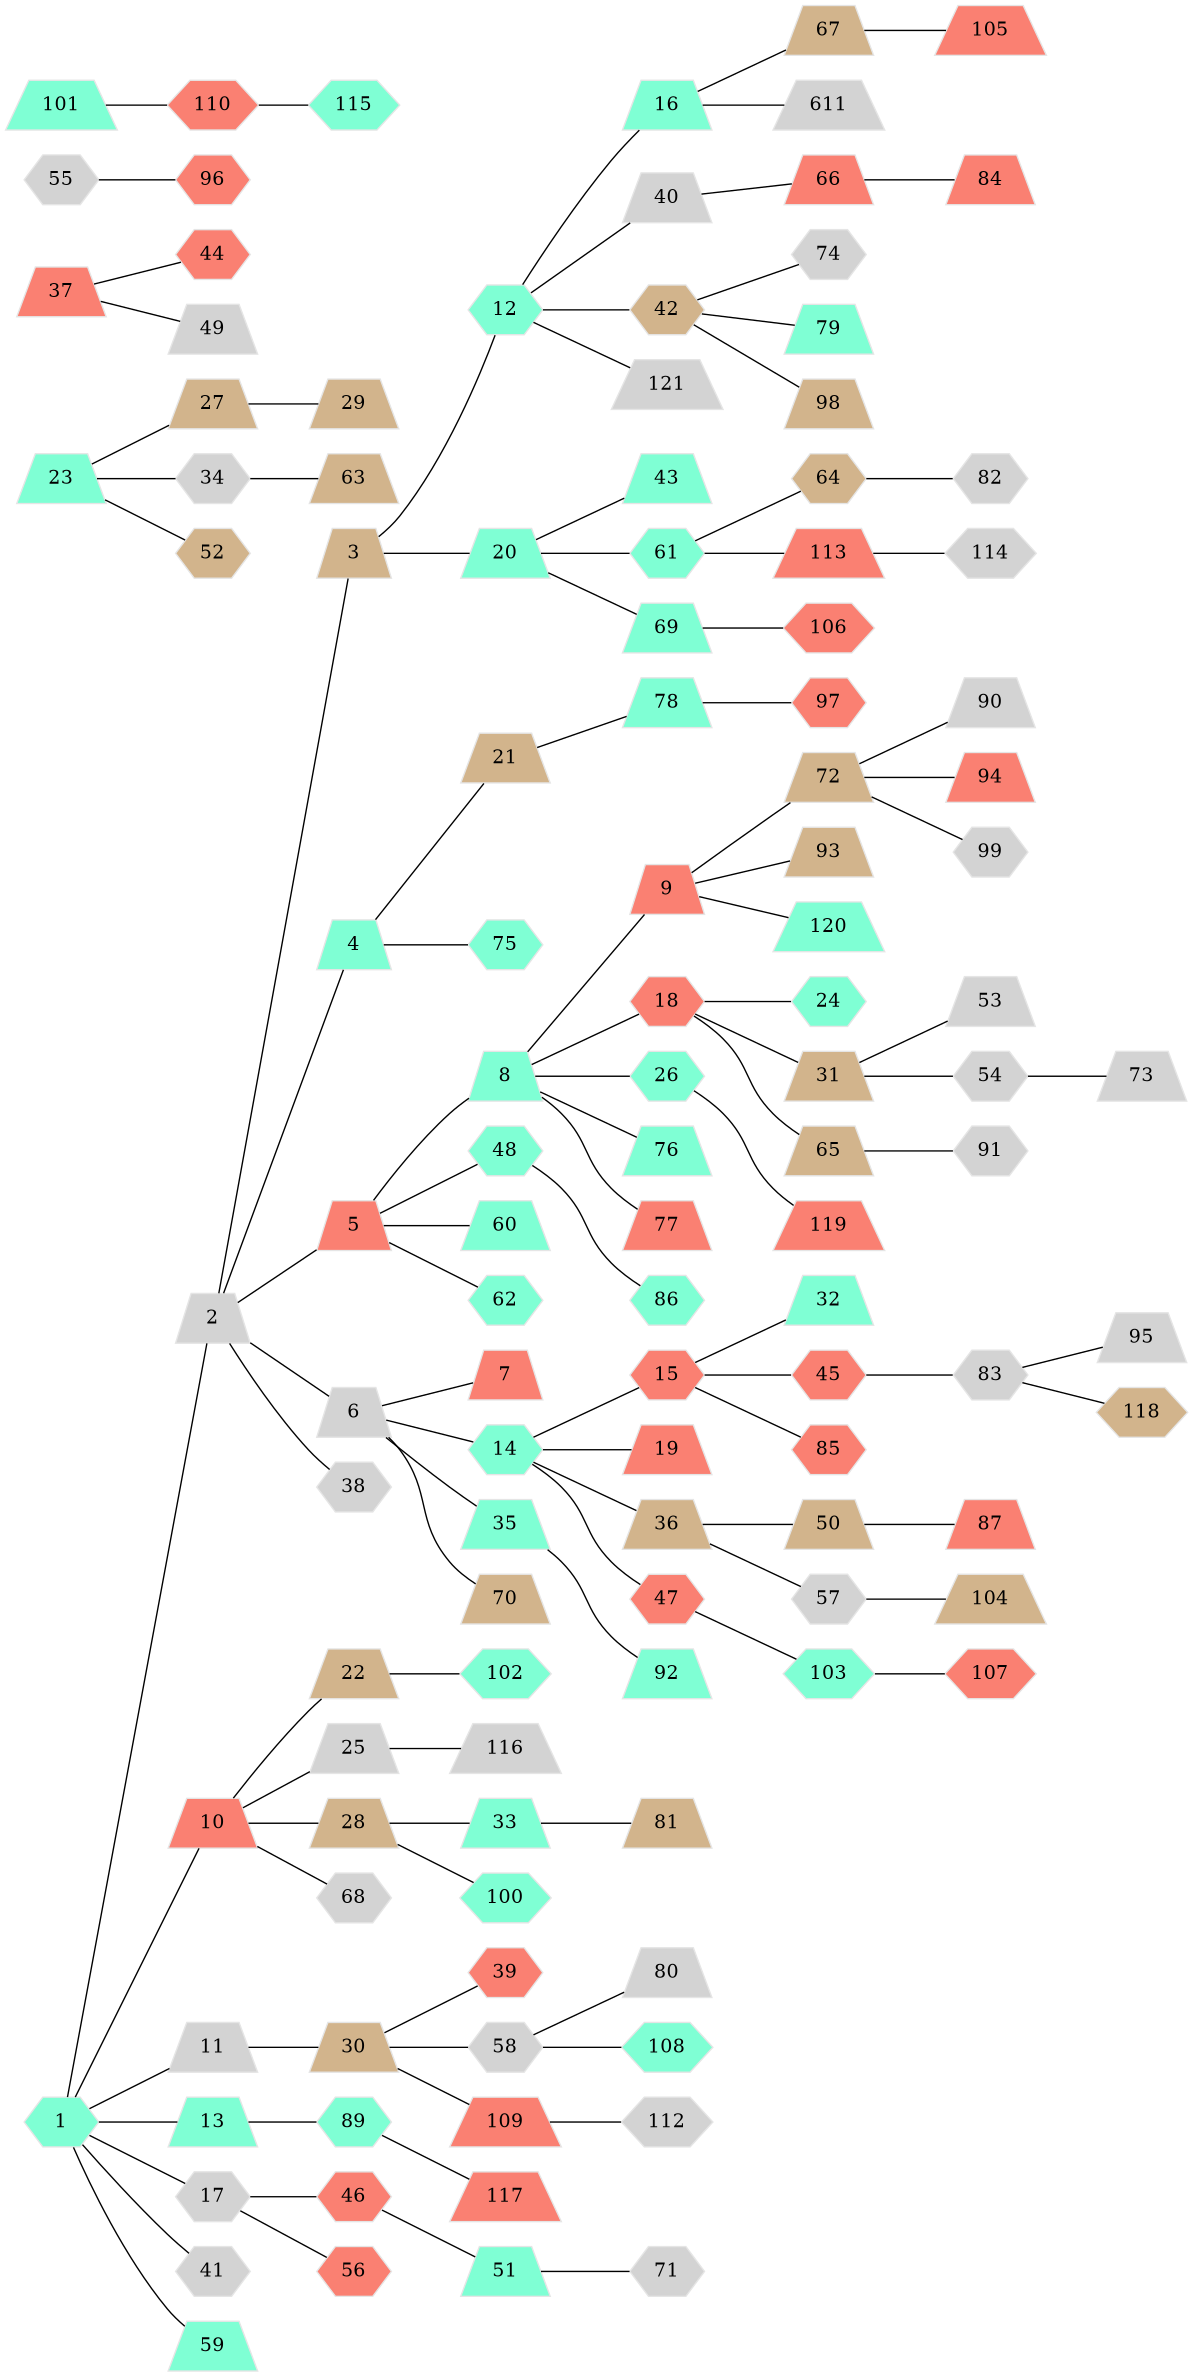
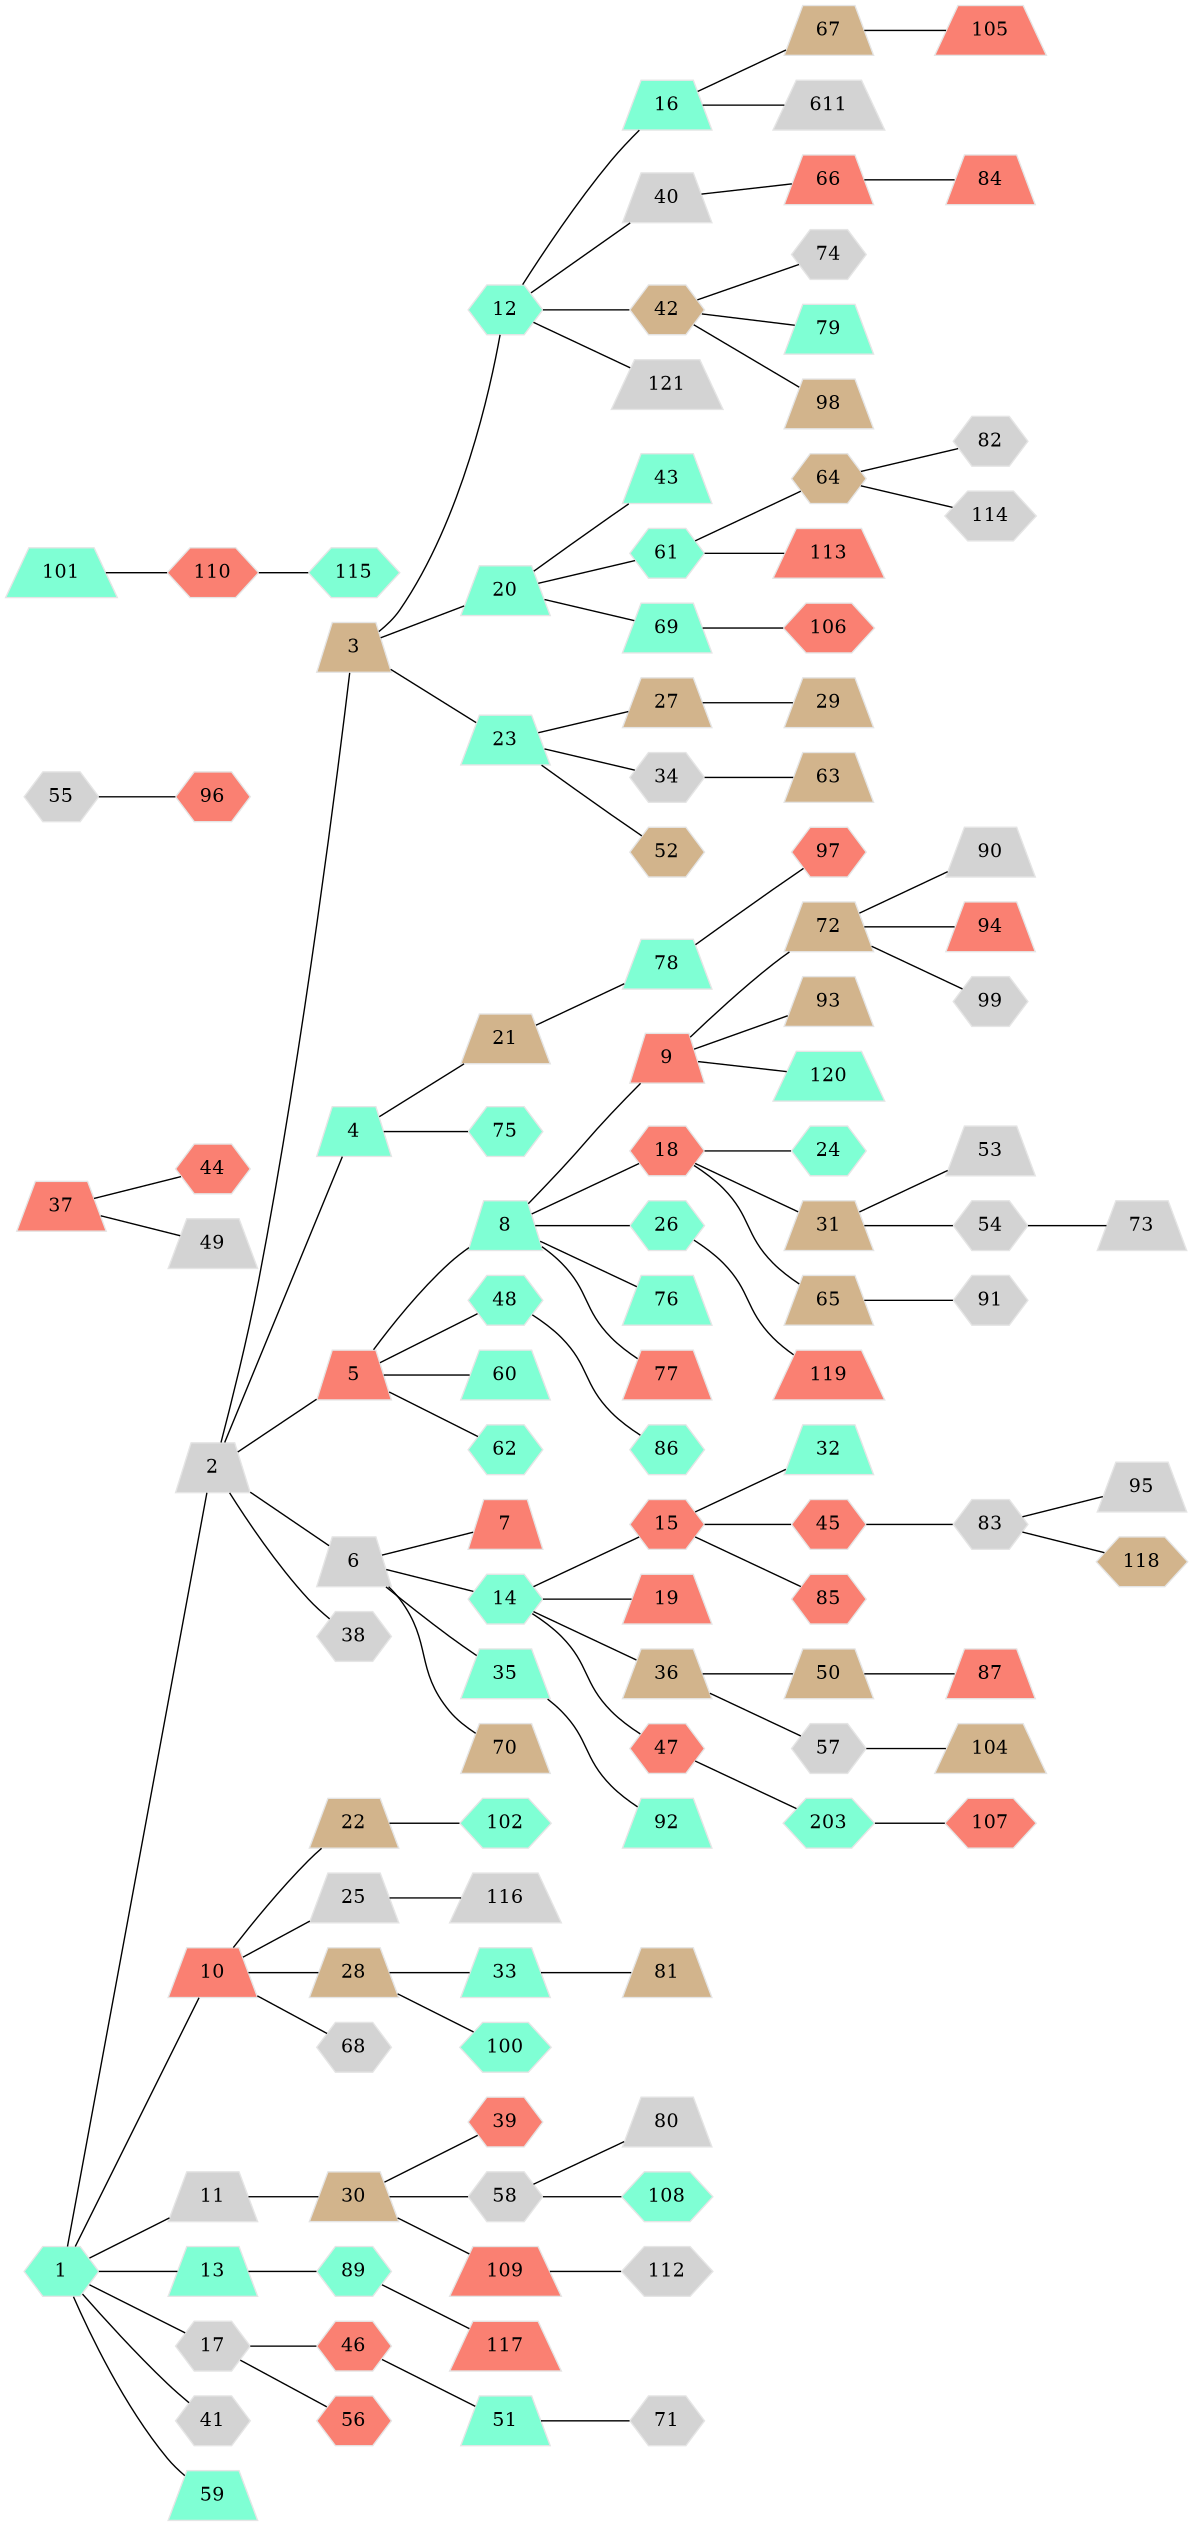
  graph {
    rankdir=LR
    node [color=gray90 fillcolor=aquamarine shape=trapezium style=filled]
    1 [shape=hexagon]
    2 [fillcolor=lightgrey]
    10 [fillcolor=salmon]
    11 [fillcolor=lightgrey]
    13
    17 [fillcolor=lightgrey shape=hexagon]
    41 [fillcolor=lightgrey shape=hexagon]
    59
    3 [fillcolor=tan]
    4
    5 [fillcolor=salmon]
    6 [fillcolor=lightgrey]
    38 [fillcolor=lightgrey shape=hexagon]
    22 [fillcolor=tan]
    25 [fillcolor=lightgrey]
    28 [fillcolor=tan]
    68 [fillcolor=lightgrey shape=hexagon]
    30 [fillcolor=tan]
    89 [shape=hexagon]
    46 [fillcolor=salmon shape=hexagon]
    56 [fillcolor=salmon shape=hexagon]
    12 [shape=hexagon]
    20
    23
    21 [fillcolor=tan]
    75 [shape=hexagon]
    8
    48 [shape=hexagon]
    60
    62 [shape=hexagon]
    7 [fillcolor=salmon]
    14 [shape=hexagon]
    35
    70 [fillcolor=tan]
    16
    40 [fillcolor=lightgrey]
    42 [fillcolor=tan shape=hexagon]
    121 [fillcolor=lightgrey]
    43
    61 [shape=hexagon]
    69
    27 [fillcolor=tan]
    34 [fillcolor=lightgrey shape=hexagon]
    52 [fillcolor=tan shape=hexagon]
    78
    9 [fillcolor=salmon]
    18 [fillcolor=salmon shape=hexagon]
    26 [shape=hexagon]
    76
    77 [fillcolor=salmon]
    86 [shape=hexagon]
    15 [fillcolor=salmon shape=hexagon]
    19 [fillcolor=salmon]
    36 [fillcolor=tan]
    47 [fillcolor=salmon shape=hexagon]
    92
    37 [fillcolor=salmon]
    44 [fillcolor=salmon shape=hexagon]
    49 [fillcolor=lightgrey]
    72 [fillcolor=tan]
    93 [fillcolor=tan]
    120
    24 [shape=hexagon]
    31 [fillcolor=tan]
    65 [fillcolor=tan]
    119 [fillcolor=salmon]
    90 [fillcolor=lightgrey]
    94 [fillcolor=salmon]
    99 [fillcolor=lightgrey shape=hexagon]
    102 [shape=hexagon]
    116 [fillcolor=lightgrey]
    33
    100 [shape=hexagon]
    39 [fillcolor=salmon shape=hexagon]
    58 [fillcolor=lightgrey shape=hexagon]
    109 [fillcolor=salmon]
    55 [fillcolor=lightgrey shape=hexagon]
    96 [fillcolor=salmon shape=hexagon]
    67 [fillcolor=tan]
    n80 [fillcolor=lightgrey label=611]
    66 [fillcolor=salmon]
    74 [fillcolor=lightgrey shape=hexagon]
    79
    98 [fillcolor=tan]
    117 [fillcolor=salmon]
    32
    45 [fillcolor=salmon shape=hexagon]
    85 [fillcolor=salmon shape=hexagon]
    50 [fillcolor=tan]
    57 [fillcolor=lightgrey shape=hexagon]
-   103 [shape=hexagon]
+   103 [shape=hexagon label=203]
    83 [fillcolor=lightgrey shape=hexagon]
    105 [fillcolor=salmon]
    51
    53 [fillcolor=lightgrey]
    54 [fillcolor=lightgrey shape=hexagon]
    91 [fillcolor=lightgrey shape=hexagon]
    64 [fillcolor=tan shape=hexagon]
    113 [fillcolor=salmon]
    106 [fillcolor=salmon shape=hexagon]
    97 [fillcolor=salmon shape=hexagon]
    29 [fillcolor=tan]
    63 [fillcolor=tan]
    81 [fillcolor=tan]
    80 [fillcolor=lightgrey]
    108 [shape=hexagon]
    112 [fillcolor=lightgrey shape=hexagon]
    73 [fillcolor=lightgrey]
    87 [fillcolor=salmon]
    104 [fillcolor=tan]
    84 [fillcolor=salmon]
    95 [fillcolor=lightgrey]
    118 [fillcolor=tan shape=hexagon]
    71 [fillcolor=lightgrey shape=hexagon]
    107 [fillcolor=salmon shape=hexagon]
    82 [fillcolor=lightgrey shape=hexagon]
    114 [fillcolor=lightgrey shape=hexagon]
    110 [fillcolor=salmon shape=hexagon]
    101
    115 [shape=hexagon]
    1 -- 2
    1 -- 10
    1 -- 11
    1 -- 13
    1 -- 17
    1 -- 41
    1 -- 59
    2 -- 3
    2 -- 4
    2 -- 5
    2 -- 6
    2 -- 38
    10 -- 22
    10 -- 25
    10 -- 28
    10 -- 68
    11 -- 30
    13 -- 89
    17 -- 46
    17 -- 56
    3 -- 12
    3 -- 20
+   3 -- 23
    4 -- 21
    4 -- 75
    5 -- 8
    5 -- 48
    5 -- 60
    5 -- 62
    6 -- 7
    6 -- 14
    6 -- 35
    6 -- 70
    22 -- 102
    25 -- 116
    28 -- 33
    28 -- 100
    30 -- 39
    30 -- 58
    30 -- 109
    89 -- 117
    46 -- 51
    12 -- 16
    12 -- 40
    12 -- 42
    12 -- 121
    20 -- 43
    20 -- 61
    20 -- 69
    23 -- 27
    23 -- 34
    23 -- 52
    21 -- 78
    8 -- 9
    8 -- 18
    8 -- 26
    8 -- 76
    8 -- 77
    48 -- 86
    14 -- 15
    14 -- 19
    14 -- 36
    14 -- 47
    35 -- 92
    16 -- 67
    16 -- n80
    40 -- 66
    42 -- 74
    42 -- 79
    42 -- 98
    61 -- 64
    61 -- 113
    69 -- 106
    27 -- 29
    34 -- 63
    78 -- 97
    9 -- 72
    9 -- 93
    9 -- 120
    18 -- 24
    18 -- 31
    18 -- 65
    26 -- 119
    15 -- 32
    15 -- 45
    15 -- 85
    36 -- 50
    36 -- 57
    47 -- 103
    37 -- 44
    37 -- 49
    72 -- 90
    72 -- 94
    72 -- 99
    31 -- 53
    31 -- 54
    65 -- 91
    33 -- 81
    58 -- 80
    58 -- 108
    109 -- 112
    55 -- 96
    67 -- 105
    66 -- 84
    45 -- 83
    50 -- 87
    57 -- 104
    103 -- 107
    83 -- 95
    83 -- 118
    51 -- 71
    54 -- 73
    64 -- 82
-   113 -- 114
+   64 -- 114
    110 -- 115
    101 -- 110
  }
